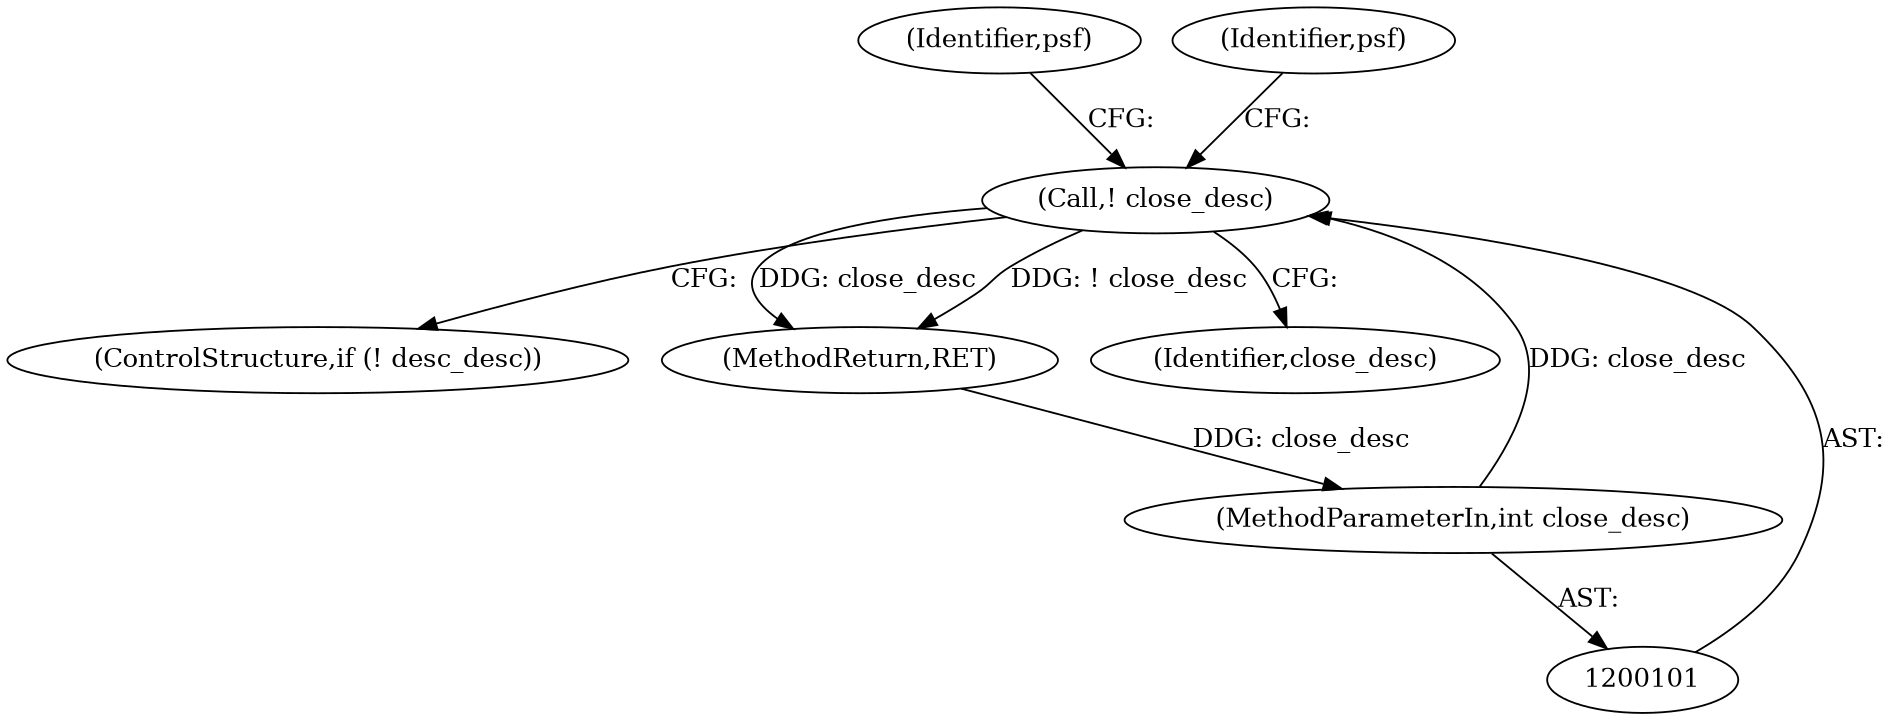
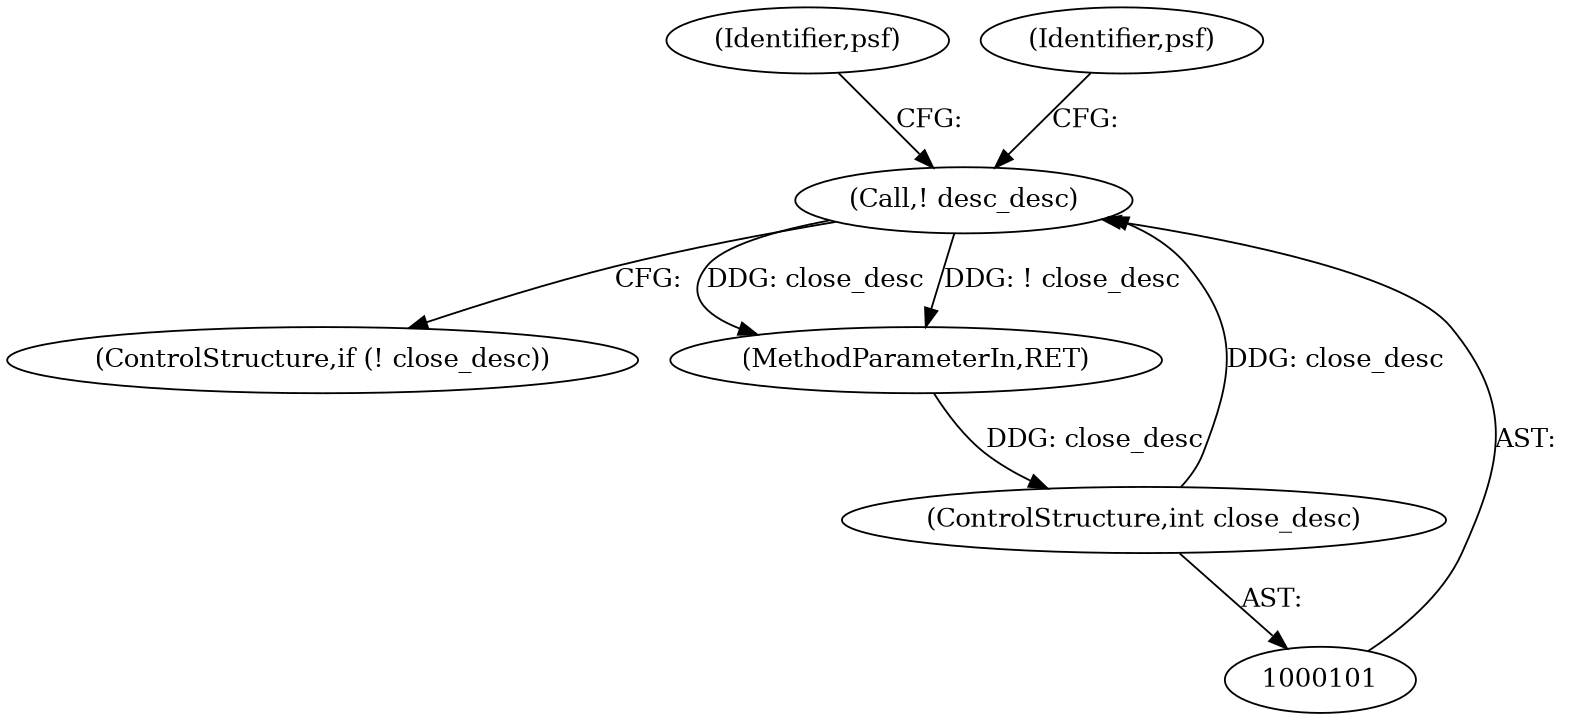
  digraph {
-   n1 [label="(Call,! close_desc)"]
-   n2 [label="(ControlStructure,if (! desc_desc))"]
-   n3 [label="(MethodReturn,RET)"]
-   n4 [label="(Identifier,close_desc)"]
-   n5 [label="(MethodParameterIn,int close_desc)"]
-   1000101 [label=1200101]
+   n1 [label="(Call,! desc_desc)"]
+   n2 [label="(ControlStructure,if (! close_desc))"]
+   n3 [label="(MethodParameterIn,RET)"]
+   n5 [label="(ControlStructure,int close_desc)"]
+   1000101
    n7 [label="(Identifier,psf)"]
    n8 [label="(Identifier,psf)"]
    n1 -> n2 [label="CFG: "]
    n1 -> n3 [label="DDG: close_desc"]
    n1 -> n3 [label="DDG: ! close_desc"]
-   n1 -> n4 [label="CFG: "]
    n3 -> n5 [label="DDG: close_desc"]
    n5 -> n1 [label="DDG: close_desc"]
    n5 -> 1000101 [label="AST: "]
    1000101 -> n1 [label="AST: "]
    n7 -> n1 [label="CFG: "]
    n8 -> n1 [label="CFG: "]
  }
